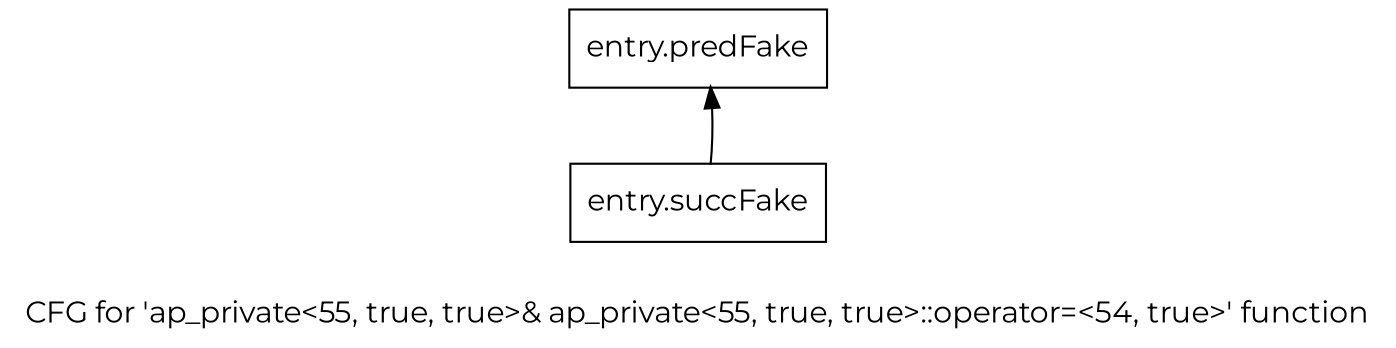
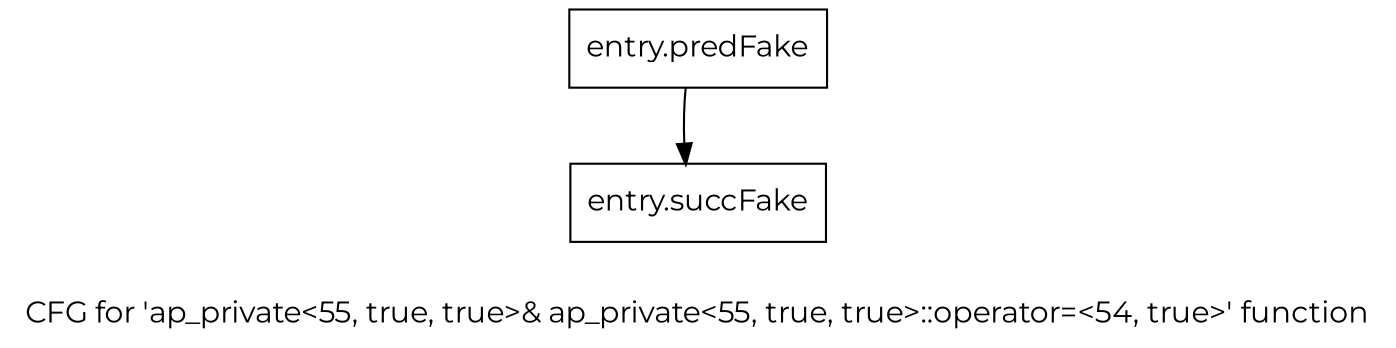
  digraph {
    label="CFG for 'ap_private\<55, true, true\>& ap_private\<55, true, true\>::operator=\<54, true\>' function"
    fontname=Montserrat
    node [shape=record fontname=Montserrat]
    n1 [label="{entry.predFake}"]
    n2 [filename="/tools/Xilinx/Vitis_HLS/2022.1/include/etc/ap_private.h" label="{entry.succFake}" linenumber=1509]
-   n2 -> n1 [execusionnum=0 filename="/tools/Xilinx/Vitis_HLS/2022.1/include/etc/ap_private.h" fontname=Montserrat]
+   n1 -> n2 [execusionnum=0 filename="/tools/Xilinx/Vitis_HLS/2022.1/include/etc/ap_private.h" fontname=Montserrat]
  }
